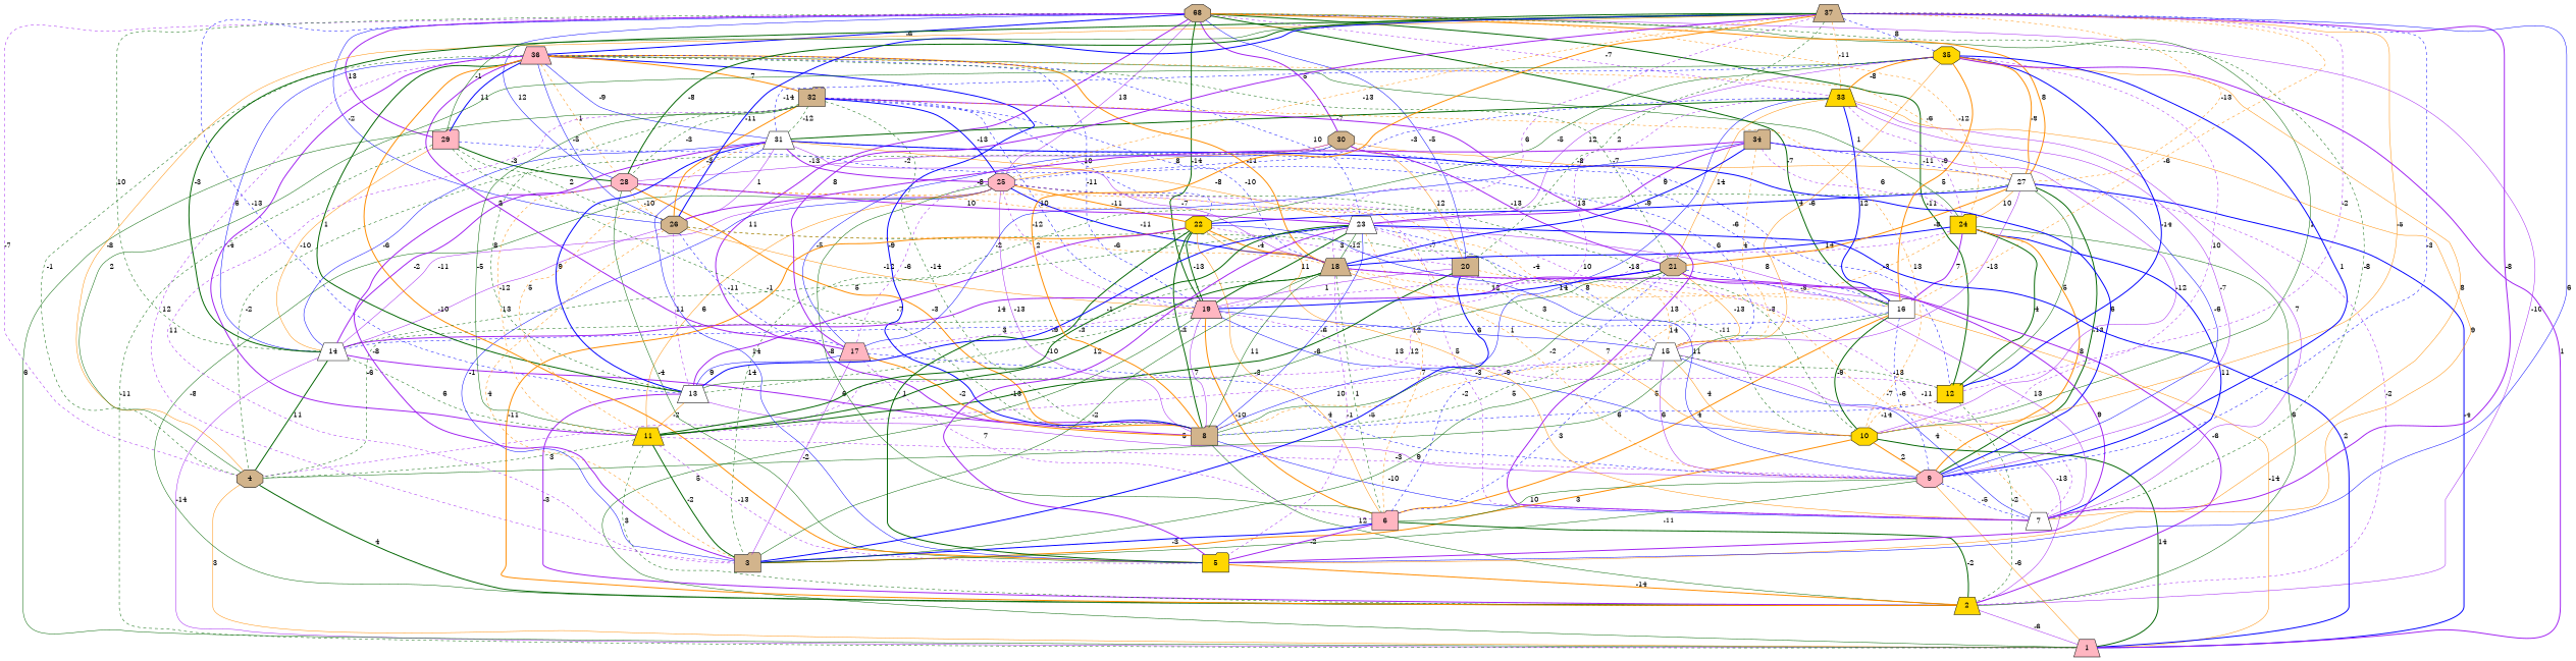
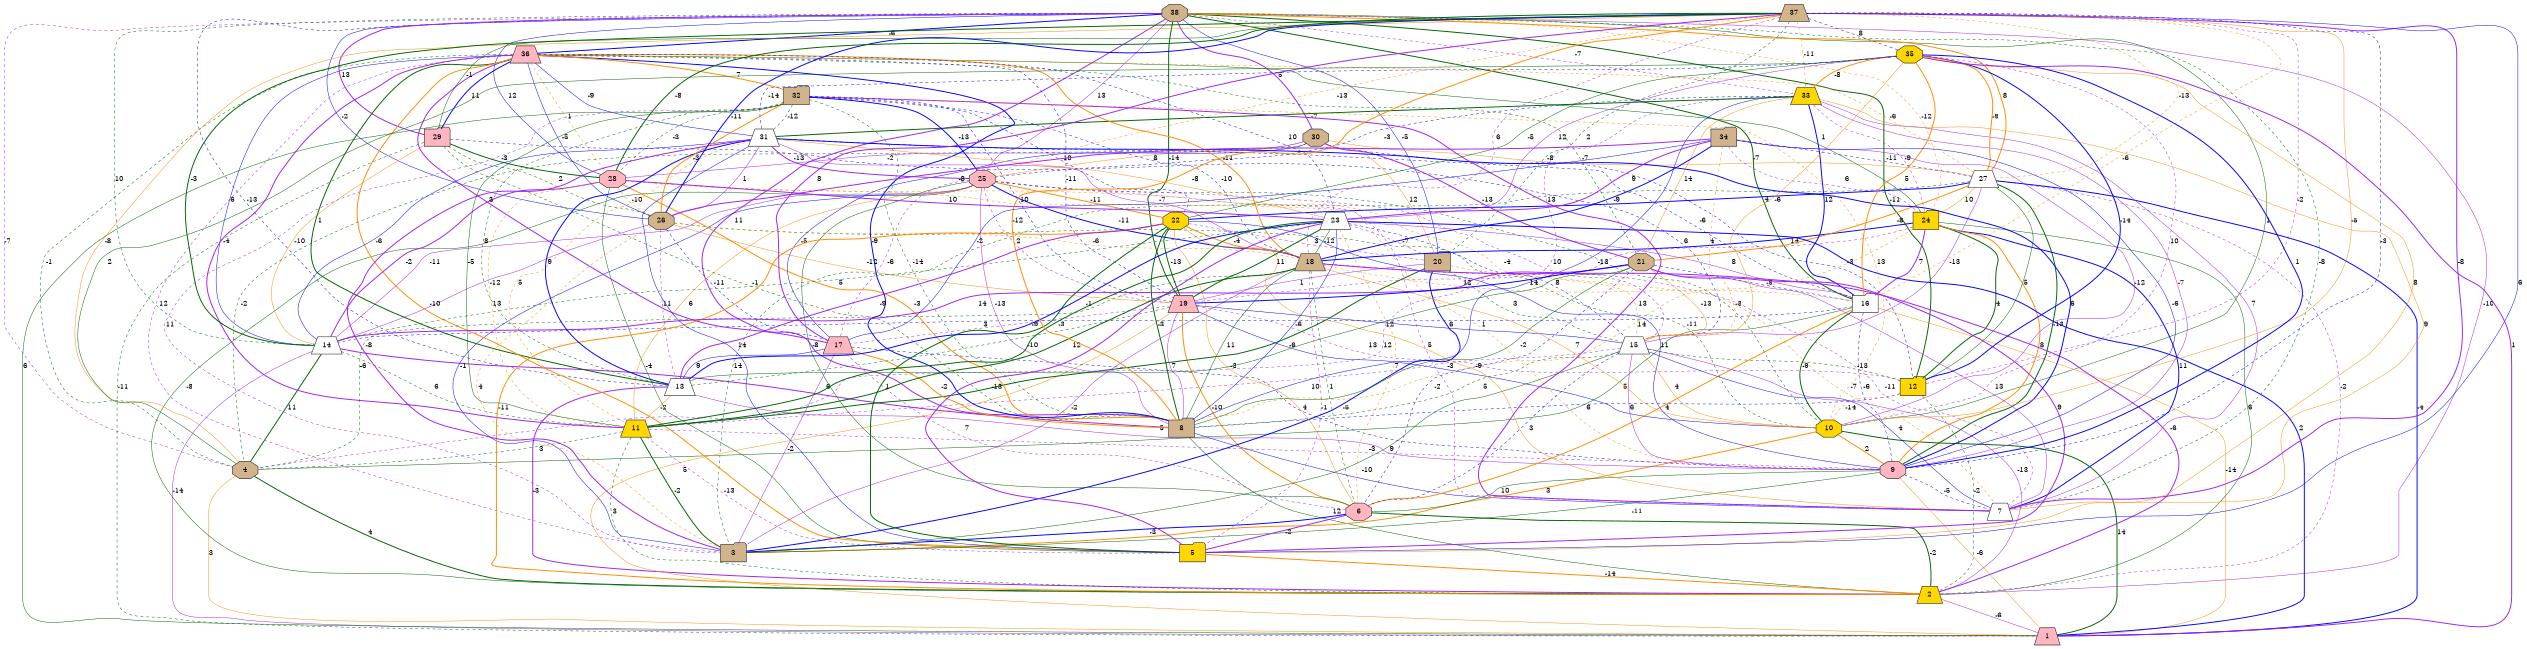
  graph {
    fontname="Helvetica,Arial,sans-serif"
    node [fillcolor=tan shape=trapezium style=filled]
    edge [color=purple style=dashed]
-   38 [shape=octagon label=68]
+   38 [shape=octagon]
    2 [fillcolor=gold]
    4 [shape=octagon]
    7 [fillcolor=white]
    8 [shape=folder]
    10 [fillcolor=gold shape=octagon]
    12 [fillcolor=gold shape=folder]
    13 [fillcolor=white]
    14 [fillcolor=white]
    16 [fillcolor=white shape=folder]
    19 [fillcolor=lightpink]
    20 [shape=folder]
    24 [fillcolor=gold shape=folder]
    25 [fillcolor=lightpink shape=octagon]
    26 [shape=octagon]
    27 [fillcolor=white]
    28 [fillcolor=lightpink shape=octagon]
    29 [fillcolor=lightpink shape=folder]
    30 [shape=octagon]
    33 [fillcolor=gold]
    36 [fillcolor=lightpink]
    1 [fillcolor=lightpink]
    3 [shape=folder]
    9 [fillcolor=lightpink shape=octagon]
    11 [fillcolor=gold]
-   6 [fillcolor=lightpink shape=folder]
+   6 [fillcolor=lightpink shape=octagon]
    17 [fillcolor=lightpink]
    15 [fillcolor=white]
    18
    22 [fillcolor=gold shape=octagon]
    21 [shape=octagon]
    5 [fillcolor=gold shape=folder]
    23 [fillcolor=white]
    31 [fillcolor=white]
    32 [shape=folder]
    37
    35 [fillcolor=gold shape=octagon]
    34 [shape=folder]
    38 -- 2 [label=-10 style=solid]
    38 -- 4 [label=-7]
    38 -- 7 [color=darkgreen label=-8]
    38 -- 8 [label=11 style=bold]
    38 -- 10 [color=darkgreen label=1 style=solid]
    38 -- 12 [color=darkgreen label=-11 style=bold]
    38 -- 13 [color=blue label=-13]
    38 -- 14 [color=darkgreen label=10]
    38 -- 16 [color=darkgreen label=-7 style=bold]
    38 -- 19 [color=darkgreen label=-14 style=bold]
    38 -- 20 [color=blue label=-5 style=solid]
    38 -- 24 [color=darkorange label=-12]
    38 -- 25 [label=13 style=solid]
    38 -- 26 [color=blue label=-2 style=solid]
    38 -- 27 [color=darkorange label=8 style=bold]
    38 -- 28 [color=blue label=12 style=solid]
    38 -- 29 [label=13 style=bold]
    38 -- 30 [label=5 style=bold]
    38 -- 33 [label=-7]
    38 -- 36 [color=blue label=-6 style=bold]
    2 -- 1 [label=-6 style=solid]
    4 -- 2 [color=darkgreen label=4 style=bold]
    4 -- 1 [color=darkorange label=3 style=solid]
    8 -- 2 [color=darkgreen label=12 style=solid]
    8 -- 7 [color=blue label=-10 style=solid]
    10 -- 1 [color=darkgreen label=14 style=bold]
    10 -- 3 [color=darkorange label=3 style=bold]
    10 -- 9 [color=darkorange label=2 style=bold]
    12 -- 2 [color=darkgreen label=-2]
    12 -- 8 [color=blue label=6]
    12 -- 10 [color=darkorange label=-14]
    13 -- 2 [label=-3 style=bold]
    13 -- 9 [label=5 style=solid]
    13 -- 11 [color=darkorange label=-2 style=solid]
    14 -- 4 [color=darkgreen label=11 style=bold]
    14 -- 8 [label=6 style=bold]
    14 -- 1 [label=-14 style=solid]
    14 -- 11 [color=darkgreen label=6]
    16 -- 4 [color=darkgreen label=5 style=solid]
    16 -- 10 [color=darkgreen label=-9 style=bold]
    16 -- 14 [color=blue label=3]
    16 -- 1 [color=darkorange label=-14 style=solid]
    16 -- 9 [color=blue label=-6]
    16 -- 6 [color=darkorange label=4 style=bold]
    19 -- 8 [label=7 style=solid]
    19 -- 10 [color=blue label=-3 style=solid]
    19 -- 12 [label=13]
    19 -- 13 [color=darkgreen label=-10]
-   19 -- 1 [color=darkgreen label=5 style=solid]
+   19 -- 1 [color=darkorange label=5 style=solid]
    19 -- 6 [color=darkorange label=-10 style=bold]
    19 -- 17 [label=-9]
    19 -- 15 [color=blue label=6 style=solid]
    20 -- 7 [color=darkorange label=-7]
    20 -- 19 [label=1 style=solid]
    20 -- 3 [color=blue label=-5 style=bold]
    20 -- 11 [color=darkgreen label=-6 style=bold]
    20 -- 15 [color=darkgreen label=3]
    24 -- 2 [color=darkgreen label=6 style=solid]
    24 -- 4 [label=12]
    24 -- 7 [color=blue label=11 style=bold]
    24 -- 8 [color=darkorange label=14]
    24 -- 12 [color=darkgreen label=4 style=bold]
    24 -- 16 [label=7 style=bold]
    24 -- 9 [color=darkorange label=8 style=bold]
    24 -- 18 [color=blue label=14 style=bold]
    25 -- 2 [color=darkgreen label=-8 style=solid]
    25 -- 7 [label=5]
    25 -- 8 [label=-13 style=solid]
    25 -- 10 [color=darkgreen label=-3]
    25 -- 14 [label=-11 style=solid]
    25 -- 19 [label=2]
    25 -- 3 [color=blue label=-1 style=solid]
    25 -- 11 [color=darkorange label=6 style=solid]
    25 -- 6 [color=darkgreen label=-8 style=solid]
    25 -- 17 [label=-6]
    25 -- 15 [label=10]
    25 -- 18 [color=blue label=-11 style=bold]
    25 -- 22 [color=darkorange label=-11 style=bold]
    26 -- 10 [color=darkgreen label=-11]
    26 -- 13 [label=11]
    26 -- 14 [label=-12 style=solid]
    26 -- 19 [color=darkorange label=-12 style=solid]
    26 -- 3 [color=darkorange label=4]
    26 -- 17 [color=blue label=-11]
    26 -- 18 [color=darkorange label=-6]
    27 -- 2 [label=-2]
    27 -- 12 [color=darkgreen label=5 style=solid]
    27 -- 24 [color=darkorange label=10 style=solid]
    27 -- 1 [color=blue label=-4 style=bold]
    27 -- 3 [color=darkgreen label=14]
    27 -- 9 [color=darkgreen label=-13 style=bold]
    27 -- 15 [label=-13 style=solid]
    27 -- 22 [color=blue label=4 style=bold]
    27 -- 21 [color=darkorange label=-8 style=bold]
    28 -- 8 [color=darkorange label=-3 style=bold]
    28 -- 14 [label=-2 style=bold]
    28 -- 26 [color=darkorange label=-10]
    28 -- 9 [color=darkorange label=1]
    28 -- 11 [color=darkorange label=13]
    28 -- 15 [color=darkorange label=-4]
    28 -- 5 [color=darkgreen label=-4 style=solid]
    28 -- 23 [label=10 style=bold]
    29 -- 8 [color=darkgreen label=-1]
    29 -- 14 [color=darkorange label=-10 style=solid]
    29 -- 26 [color=darkgreen label=2]
    29 -- 28 [color=darkgreen label=-3 style=bold]
    29 -- 1 [color=darkgreen label=-11]
    29 -- 15 [color=blue label=6]
    30 -- 4 [color=darkgreen label=-2]
    30 -- 12 [color=blue label=-3]
    30 -- 20 [color=darkorange label=12 style=solid]
    30 -- 25 [color=darkorange label=8 style=solid]
    30 -- 27 [color=darkorange label=-8 style=solid]
    30 -- 28 [label=-2 style=solid]
    30 -- 17 [color=blue label=-5 style=solid]
    30 -- 21 [label=-13 style=bold]
    33 -- 7 [label=7 style=solid]
    33 -- 8 [color=blue label=-13 style=solid]
    33 -- 16 [color=blue label=12 style=bold]
    33 -- 19 [label=13]
    33 -- 24 [label=-9]
    33 -- 25 [color=blue label=-3]
    33 -- 9 [label=-7 style=solid]
    33 -- 21 [color=darkorange label=14 style=solid]
    33 -- 5 [color=darkorange label=9 style=solid]
    33 -- 31 [color=darkgreen label=-7 style=bold]
    36 -- 4 [color=darkgreen label=-1]
    36 -- 8 [color=blue label=-9 style=bold]
    36 -- 13 [color=darkgreen label=1 style=bold]
    36 -- 14 [color=blue label=6 style=solid]
    36 -- 19 [color=blue label=-11]
    36 -- 24 [color=darkgreen label=1 style=solid]
    36 -- 26 [color=blue label=-5 style=solid]
    36 -- 27 [color=darkorange label=-6]
    36 -- 28 [color=darkorange label=1]
    36 -- 29 [color=blue label=11 style=bold]
    36 -- 3 [label=12]
    36 -- 11 [label=-4 style=bold]
    36 -- 17 [label=3 style=bold]
    36 -- 18 [color=darkorange label=-11 style=bold]
    36 -- 21 [color=darkgreen label=-7]
    36 -- 5 [color=darkorange label=-10 style=bold]
    36 -- 23 [color=blue label=10]
    36 -- 31 [color=blue label=-9 style=solid]
    36 -- 32 [color=darkorange label=7 style=bold]
    9 -- 7 [color=blue label=-5]
    9 -- 1 [color=darkorange label=-6 style=solid]
    9 -- 3 [color=darkgreen label=-11 style=solid]
    9 -- 6 [color=darkgreen label=10 style=solid]
    11 -- 2 [color=darkgreen label=3]
    11 -- 4 [color=darkgreen label=3]
    11 -- 3 [color=darkgreen label=-2 style=bold]
    11 -- 9 [label=-3]
    11 -- 5 [label=-13]
    6 -- 2 [color=darkgreen label=-2 style=bold]
    6 -- 3 [color=blue label=-3 style=bold]
    6 -- 5 [label=-2 style=bold]
    17 -- 8 [color=darkorange label=-2 style=bold]
    17 -- 13 [color=blue label=9 style=solid]
    17 -- 3 [label=-2 style=solid]
    17 -- 9 [color=blue label=4]
    17 -- 6 [label=7]
    15 -- 2 [label=-13 style=solid]
    15 -- 7 [color=blue label=4 style=solid]
    15 -- 8 [color=darkgreen label=5]
    15 -- 10 [color=darkorange label=4 style=solid]
    15 -- 12 [color=darkgreen label=-13]
    15 -- 3 [color=darkgreen label=9 style=solid]
    15 -- 9 [label=6 style=solid]
    15 -- 11 [label=10]
    15 -- 6 [color=blue label=3]
    18 -- 2 [label=-6 style=bold]
    18 -- 4 [color=darkgreen label=-6]
    18 -- 7 [label=-11]
    18 -- 8 [color=darkgreen label=11 style=solid]
    18 -- 10 [color=darkorange label=7 style=solid]
    18 -- 16 [color=darkorange label=12]
-   18 -- 3 [color=darkgreen label=-2 style=solid]
+   18 -- 3 [label=-2 style=solid]
    18 -- 11 [color=darkgreen label=12 style=bold]
    18 -- 6 [color=darkgreen label=1]
    18 -- 5 [label=-1]
    22 -- 2 [color=darkorange label=-11 style=bold]
    22 -- 7 [color=darkorange label=-9 style=solid]
    22 -- 8 [color=darkgreen label=-3 style=bold]
-   22 -- 13 [label=-7 style=bold]
+   22 -- 13 [label=-9 style=bold]
    22 -- 19 [color=darkgreen label=-13 style=bold]
    22 -- 20 [label=3]
    22 -- 9 [color=blue label=11 style=solid]
    22 -- 6 [color=darkorange label=-3 style=solid]
    22 -- 18 [color=darkorange label=-4 style=bold]
    22 -- 5 [color=darkgreen label=1 style=bold]
    21 -- 7 [label=13 style=solid]
    21 -- 8 [color=darkgreen label=-2 style=solid]
    21 -- 13 [color=darkgreen label=12 style=solid]
    21 -- 14 [label=14 style=bold]
    21 -- 16 [color=blue label=-9]
    21 -- 19 [color=blue label=14 style=bold]
    21 -- 6 [color=blue label=-2]
    21 -- 15 [color=darkorange label=-13 style=solid]
    21 -- 5 [label=9 style=bold]
    5 -- 2 [color=darkorange label=-14 style=bold]
    23 -- 8 [color=blue label=-6 style=solid]
    23 -- 13 [color=blue label=-1 style=bold]
    23 -- 14 [color=darkgreen label=5]
    23 -- 16 [label=8 style=solid]
    23 -- 19 [color=darkgreen label=11 style=bold]
    23 -- 20 [label=-7]
    23 -- 1 [color=blue label=2 style=bold]
    23 -- 11 [color=darkgreen label=-3 style=bold]
    23 -- 6 [color=darkorange label=7]
    23 -- 15 [color=blue label=8]
    23 -- 18 [color=darkgreen label=-12 style=solid]
    23 -- 5 [label=-13 style=bold]
    31 -- 13 [color=blue label=9 style=bold]
    31 -- 14 [color=blue label=-6 style=solid]
    31 -- 16 [color=blue label=-6]
    31 -- 25 [label=-13 style=bold]
    31 -- 26 [label=1 style=solid]
    31 -- 3 [label=-8 style=bold]
    31 -- 9 [color=blue label=6 style=bold]
    31 -- 11 [color=darkorange label=5]
    31 -- 18 [label=-7 style=solid]
    31 -- 5 [color=blue label=14 style=solid]
    31 -- 23 [color=darkorange label=-8 style=solid]
    32 -- 7 [label=13 style=bold]
    32 -- 8 [color=darkgreen label=-14]
    32 -- 10 [color=darkorange label=13]
    32 -- 13 [color=darkgreen label=8]
    32 -- 19 [color=blue label=10]
    32 -- 25 [color=blue label=-13 style=bold]
    32 -- 26 [color=darkorange label=-3 style=bold]
    32 -- 28 [color=darkgreen label=-3]
    32 -- 1 [color=darkgreen label=6 style=solid]
    32 -- 3 [label=11]
    32 -- 11 [color=darkgreen label=-5 style=solid]
    32 -- 18 [color=blue label=-10]
    32 -- 22 [color=blue label=10]
    32 -- 31 [color=darkgreen label=-12]
    37 -- 4 [color=darkorange label=-8 style=solid]
    37 -- 7 [label=-8 style=bold]
    37 -- 8 [color=darkorange label=-12 style=bold]
    37 -- 10 [color=darkorange label=-5 style=solid]
    37 -- 12 [label=-2]
    37 -- 14 [color=darkgreen label=-3 style=bold]
    37 -- 16 [color=darkorange label=-6]
    37 -- 20 [color=darkgreen label=2]
    37 -- 25 [color=darkorange label=-13]
    37 -- 26 [color=blue label=-11 style=bold]
    37 -- 27 [color=darkorange label=-13]
    37 -- 28 [color=darkgreen label=-8 style=bold]
    37 -- 29 [color=darkgreen label=-1 style=solid]
    37 -- 33 [color=darkorange label=-11]
    37 -- 9 [color=blue label=-3]
    37 -- 17 [label=8 style=bold]
    37 -- 18 [label=6]
    37 -- 5 [color=blue label=6 style=solid]
    37 -- 35 [color=blue label=8]
    35 -- 4 [color=darkgreen label=2 style=solid]
    35 -- 7 [color=darkorange label=8 style=solid]
    35 -- 10 [label=10]
    35 -- 12 [color=blue label=-14 style=bold]
    35 -- 16 [color=darkorange label=5 style=bold]
    35 -- 27 [color=darkorange label=-9 style=bold]
    35 -- 33 [color=darkorange label=-8 style=bold]
    35 -- 1 [label=1 style=bold]
    35 -- 9 [color=blue label=1 style=bold]
    35 -- 15 [color=darkorange label=-6 style=solid]
    35 -- 22 [color=darkgreen label=-5 style=solid]
    35 -- 23 [label=12 style=solid]
    35 -- 31 [color=blue label=-14]
    34 -- 10 [label=-12 style=solid]
    34 -- 24 [label=6]
    34 -- 26 [label=-8 style=bold]
    34 -- 27 [color=blue label=-11]
    34 -- 9 [color=blue label=-6 style=solid]
    34 -- 17 [color=blue label=-2 style=solid]
    34 -- 15 [color=darkorange label=4]
    34 -- 18 [color=blue label=-9 style=bold]
    34 -- 23 [label=9 style=bold]
  }
